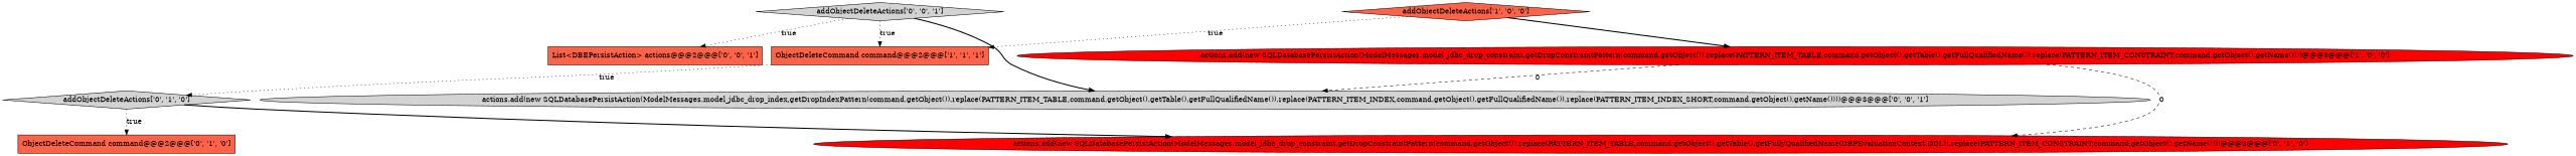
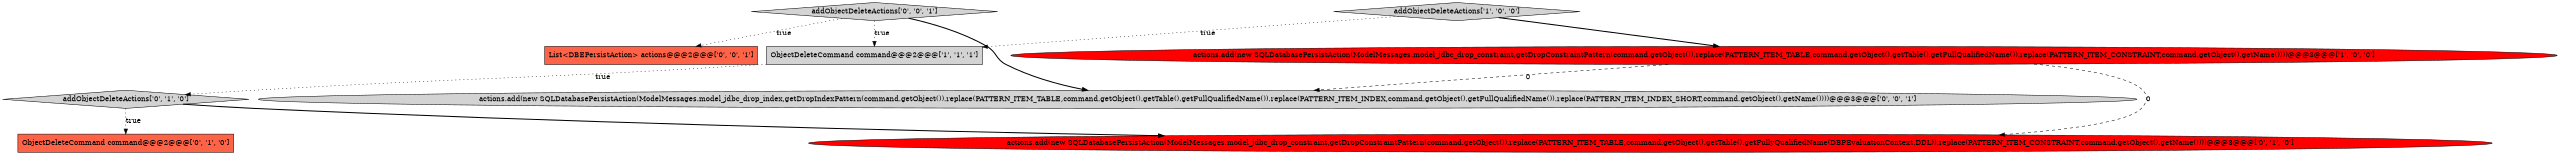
  digraph {
    node [fillcolor=lightgray shape=diamond style=filled]
    edge [style=dotted]
-   n1 [fillcolor=tomato label="addObjectDeleteActions['1', '0', '0']"]
-   n2 [fillcolor=tomato label="ObjectDeleteCommand command@@@2@@@['1', '1', '1']" shape=box]
+   n1 [label="addObjectDeleteActions['1', '0', '0']"]
+   n2 [label="ObjectDeleteCommand command@@@2@@@['1', '1', '1']" shape=box]
    n3 [fillcolor=red label="actions.add(new SQLDatabasePersistAction(ModelMessages.model_jdbc_drop_constraint,getDropConstraintPattern(command.getObject()).replace(PATTERN_ITEM_TABLE,command.getObject().getTable().getFullQualifiedName()).replace(PATTERN_ITEM_CONSTRAINT,command.getObject().getName())))@@@3@@@['1', '0', '0']" shape=ellipse]
    n4 [label="addObjectDeleteActions['0', '1', '0']"]
    n5 [fillcolor=red label="actions.add(new SQLDatabasePersistAction(ModelMessages.model_jdbc_drop_constraint,getDropConstraintPattern(command.getObject()).replace(PATTERN_ITEM_TABLE,command.getObject().getTable().getFullyQualifiedName(DBPEvaluationContext.DDL)).replace(PATTERN_ITEM_CONSTRAINT,command.getObject().getName())))@@@3@@@['0', '1', '0']" shape=ellipse]
    n6 [label="actions.add(new SQLDatabasePersistAction(ModelMessages.model_jdbc_drop_index,getDropIndexPattern(command.getObject()).replace(PATTERN_ITEM_TABLE,command.getObject().getTable().getFullQualifiedName()).replace(PATTERN_ITEM_INDEX,command.getObject().getFullQualifiedName()).replace(PATTERN_ITEM_INDEX_SHORT,command.getObject().getName())))@@@3@@@['0', '0', '1']" shape=ellipse]
    n7 [fillcolor=tomato label="ObjectDeleteCommand command@@@2@@@['0', '1', '0']" shape=box]
    n8 [fillcolor=tomato label="List<DBEPersistAction> actions@@@2@@@['0', '0', '1']" shape=box]
    n9 [label="addObjectDeleteActions['0', '0', '1']"]
    n1 -> n2 [label=true]
    n1 -> n3 [style=bold]
    n2 -> n4 [label=true]
    n3 -> n5 [label=0 style=dashed]
    n3 -> n6 [label=0 style=dashed]
    n4 -> n5 [style=bold]
    n4 -> n7 [label=true]
    n9 -> n2 [label=true]
    n9 -> n6 [style=bold]
    n9 -> n8 [label=true]
  }
